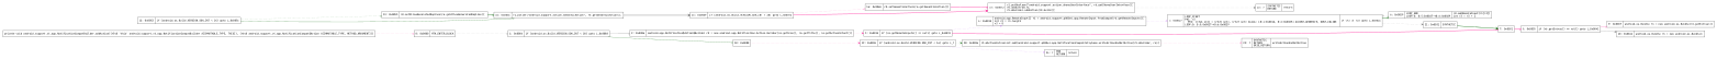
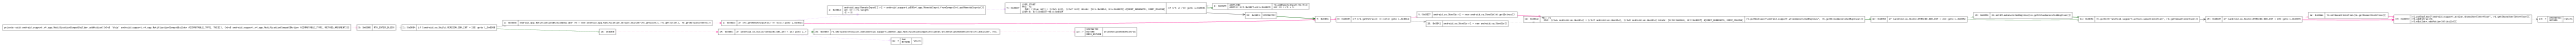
  digraph {
    fontname="JetBrains Mono"
    rankdir=LR
    node [fontname="JetBrains Mono" shape=record]
    edge [arrowhead=odot color=deeppink fontname="JetBrains Mono" style=dotted]
    n1 [label="{0\:\ 0x0000|MTH_ENTER_BLOCK\l}"]
    n2 [label="{1\:\ 0x0004|if (android.os.Build.VERSION.SDK_INT \< 20) goto L_0x0088\l}"]
    n3 [label="{2\:\ 0x0006|android.app.Notification$Action$Builder r0 = new android.app.Notification.Action.Builder(r6.getIcon(), r6.getTitle(), r6.getActionIntent())\l}"]
    n4 [label="{18\:\ 0x0088}"]
    n5 [label="{3\:\ 0x001b|if (r6.getRemoteInputs() == null) goto L_0x0031\l}"]
    n6 [label="{19\:\ 0x008c|if (android.os.Build.VERSION.SDK_INT \< 16) goto L_?\l}"]
    n7 [label="{4\:\ 0x001d|android.app.RemoteInput[] r1 = android.support.p000v4.app.RemoteInput.fromCompat(r6.getRemoteInputs())\lint r2 = r1.length\lr3 = 0\l}"]
    n8 [label="{7\:\ 0x0031}"]
    n9 [label="{5\:\ 0x0027|LOOP_START\lPHI: r3 \l  PHI: (r3v6 int) = (r3v5 int), (r3v7 int) binds: [B:4:0x001d, B:6:0x0029] A[DONT_GENERATE, DONT_INLINE]\lLOOP:0: B:5:0x0027\-\>B:6:0x0029\l|if (r3 \>= r2) goto L_0x0031\l}"]
    n10 [label="{8\:\ 0x0035|if (r6.getExtras() == null) goto L_0x0041\l}"]
    n11 [label="{6\:\ 0x0029|LOOP_END\lLOOP:0: B:5:0x0027\-\>B:6:0x0029\l|r0.addRemoteInput(r1[r3])\lint r3 = r3 + 1\l}"]
    n12 [label="{21\:\ 0x0031|SYNTHETIC\l}"]
    n13 [label="{9\:\ 0x0037|android.os.Bundle r1 = new android.os.Bundle(r6.getExtras())\l}"]
    n14 [label="{10\:\ 0x0041|android.os.Bundle r1 = new android.os.Bundle()\l}"]
+   n15 [label="{11\:\ 0x0046|PHI: r1 \l  PHI: (r1v6 android.os.Bundle) = (r1v7 android.os.Bundle), (r1v8 android.os.Bundle) binds: [B:10:0x0041, B:9:0x0037] A[DONT_GENERATE, DONT_INLINE]\l|r1.putBoolean(\"android.support.allowGeneratedReplies\", r6.getAllowGeneratedReplies())\l}"]
    n16 [label="{12\:\ 0x0053|if (android.os.Build.VERSION.SDK_INT \< 24) goto L_0x005c\l}"]
    n17 [label="{13\:\ 0x0055|r0.setAllowGeneratedReplies(r6.getAllowGeneratedReplies())\l}"]
    n18 [label="{14\:\ 0x005c|r1.putInt(\"android.support.action.semanticAction\", r6.getSemanticAction())\l}"]
    n19 [label="{15\:\ 0x0069|if (android.os.Build.VERSION.SDK_INT \< 28) goto L_0x0072\l}"]
    n20 [label="{16\:\ 0x006b|r0.setSemanticAction(r6.getSemanticAction())\l}"]
    n21 [label="{17\:\ 0x0072|r1.putBoolean(\"android.support.action.showsUserInterface\", r6.getShowsUserInterface())\lr0.addExtras(r1)\lr5.mBuilder.addAction(r0.build())\l}"]
    n22 [label="{23\:\ ?|SYNTHETIC\lRETURN\l|return\l}"]
    n23 [label="{20\:\ 0x008e|r5.mActionExtrasList.add(android.support.p000v4.app.NotificationCompatJellybean.writeActionAndGetExtras(r5.mBuilder, r6))\l}"]
    n24 [label="{24\:\ ?|END\lRETURN\l|return\l}"]
    n25 [label="{22\:\ ?|SYNTHETIC\lRETURN\lORIG_RETURN\l|writeActionAndGetExtras\l}"]
    n26 [label="{private void android.support.v4.app.NotificationCompatBuilder.addAction((r5v0 'this' android.support.v4.app.NotificationCompatBuilder A[IMMUTABLE_TYPE, THIS]), (r6v0 android.support.v4.app.NotificationCompat$Action A[IMMUTABLE_TYPE, METHOD_ARGUMENT])) }"]
    n1 -> n2 [color=gray40]
    n2 -> n3 [color=gray40 style=solid]
    n2 -> n4 [color=darkgreen style=solid]
    n3 -> n5 [arrowhead=vee]
    n4 -> n6 [arrowhead=vee]
    n5 -> n7 [color=purple]
    n5 -> n8 [style=bold]
    n6 -> n23 [arrowhead=vee color=darkgreen]
    n6 -> n24 [color=purple]
    n7 -> n9 [color=purple]
    n8 -> n10 [style=bold]
    n9 -> n11 [color=darkgreen style=bold]
-   n9 -> n12 [arrowhead=vee color=gray40]
+   n9 -> n12 [arrowhead=vee color=gray40 style=bold]
    n10 -> n13 [style=solid]
    n10 -> n14 [arrowhead=vee color=gray40 style=solid]
    n11 -> n9 [color=gray40]
    n12 -> n8 [arrowhead=vee color=darkgreen style=bold]
+   n13 -> n15 [style=bold]
+   n14 -> n15 [color=gray40]
+   n15 -> n16 [color=darkgreen style=bold]
    n16 -> n17 [color=darkgreen]
    n16 -> n18 [color=darkgreen style=solid]
    n17 -> n18 [color=darkgreen style=bold]
    n18 -> n19 [arrowhead=vee color=gray40 style=bold]
    n19 -> n20
    n19 -> n21 [arrowhead=vee style=bold]
    n20 -> n21 [style=bold]
    n21 -> n22 [arrowhead=vee color=gray40]
    n23 -> n25
    n26 -> n1
  }
